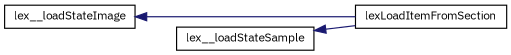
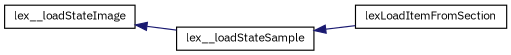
  digraph {
    fontname="IBM Plex Sans"
    rankdir=LR
    node [color=black fillcolor=white fontname="IBM Plex Sans" fontsize=10 shape=record style=filled]
    edge [color=midnightblue dir=back fontname="IBM Plex Sans" fontsize=10 labelfontname=Helvetica labelfontsize=10 style=solid]
    n1 [height=0.2 label=lex__loadStateImage width=0.4]
    n2 [height=0.2 label=lexLoadItemFromSection width=0.4]
    n3 [height=0.2 label=lex__loadStateSample width=0.4]
-   n1 -> n2
+   n1 -> n3
    n3 -> n2
  }
